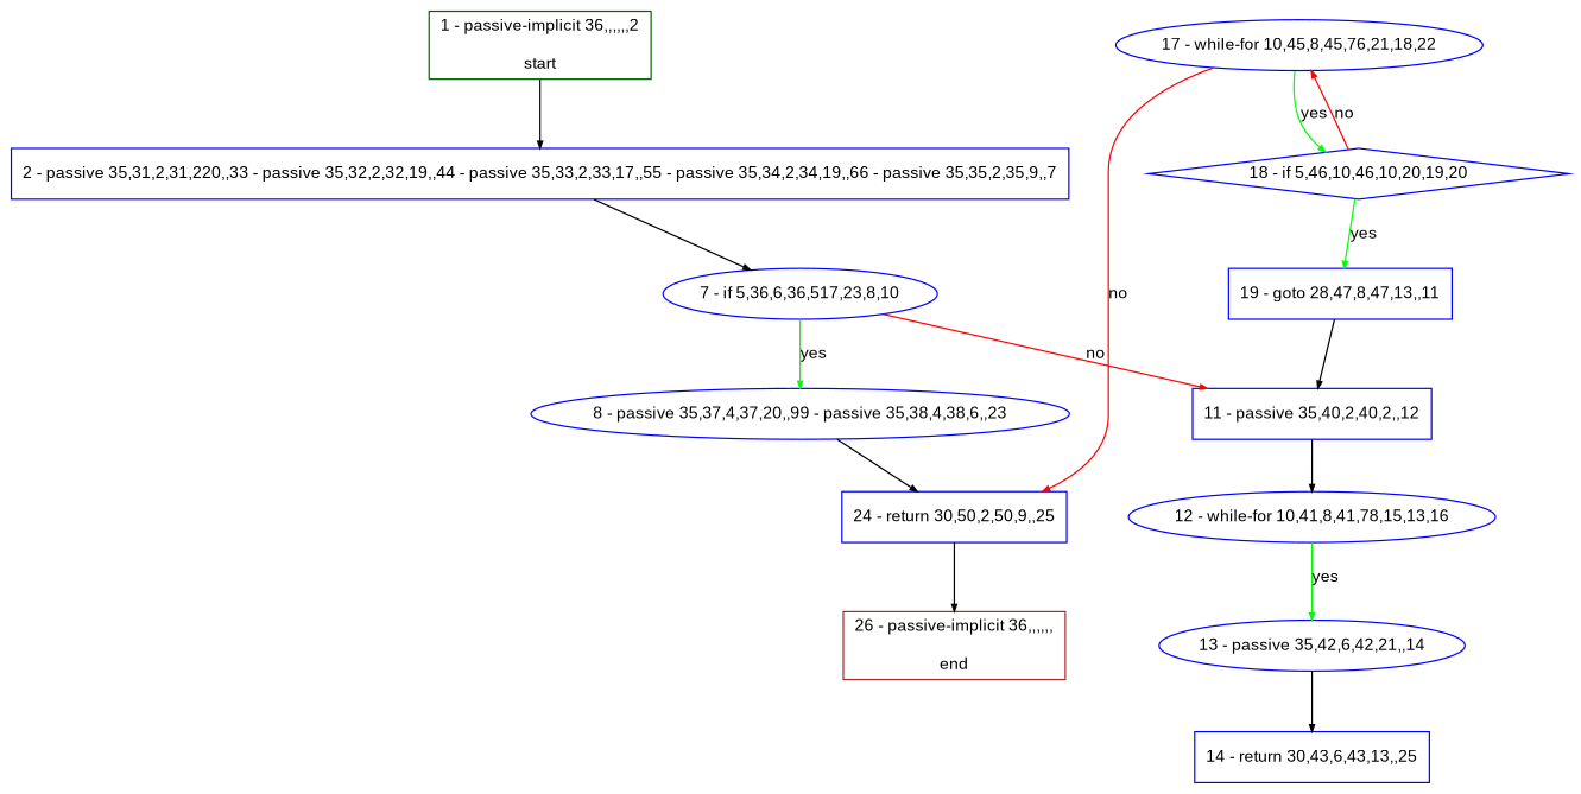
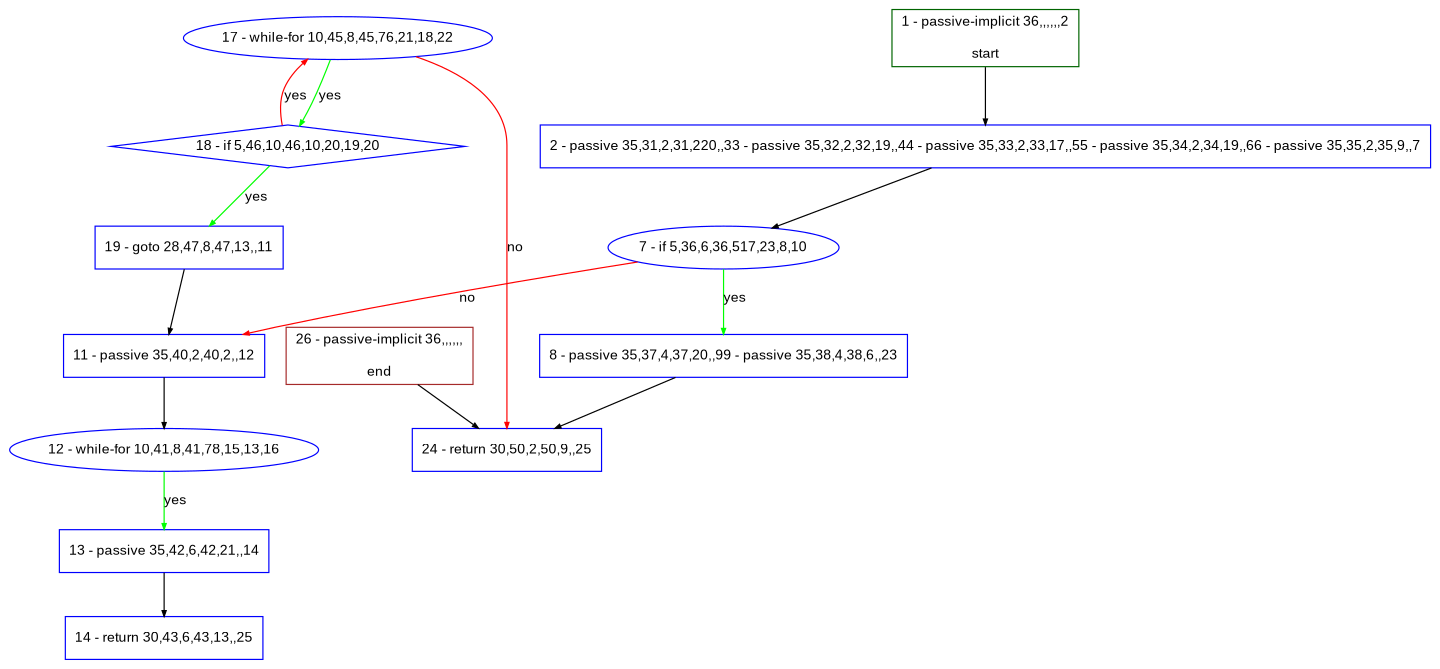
  digraph {
    bgcolor=white
    compound=true
    fillcolor="#FFFFCC"
    fontname=Arial
    fontsize=12
    pack=true
    packmode=clust
    style="rounded,filled"
    node [color="#0000ff" compound=true fillcolor="#ffffff" fixedsize=false fontname=Arial fontsize=12 node_initialized=no shape=box style=filled]
    edge [arrowhead=normal arrowsize=0.5 arrowtail=none color="#000000" compound=true dir=forward fontcolor=black fontname=Arial fontsize=12]
    n1 [label="2 - passive 35,31,2,31,220,,33 - passive 35,32,2,32,19,,44 - passive 35,33,2,33,17,,55 - passive 35,34,2,34,19,,66 - passive 35,35,2,35,9,,7"]
    n2 [label="7 - if 5,36,6,36,517,23,8,10" shape=ellipse]
-   n3 [label="8 - passive 35,37,4,37,20,,99 - passive 35,38,4,38,6,,23" shape=ellipse]
+   n3 [label="8 - passive 35,37,4,37,20,,99 - passive 35,38,4,38,6,,23"]
    n4 [label="11 - passive 35,40,2,40,2,,12"]
    n5 [color="#006400" label="1 - passive-implicit 36,,,,,,2\n\nstart"]
    n6 [label="24 - return 30,50,2,50,9,,25"]
    n7 [label="12 - while-for 10,41,8,41,78,15,13,16" shape=oval]
    n8 [color="#a52a2a" label="26 - passive-implicit 36,,,,,,\n\nend"]
-   n9 [label="13 - passive 35,42,6,42,21,,14" shape=ellipse]
+   n9 [label="13 - passive 35,42,6,42,21,,14"]
    n10 [label="14 - return 30,43,6,43,13,,25"]
    n11 [label="17 - while-for 10,45,8,45,76,21,18,22" shape=oval]
    n12 [label="18 - if 5,46,10,46,10,20,19,20" shape=diamond]
    n13 [label="19 - goto 28,47,8,47,13,,11"]
    n1 -> n2
    n2 -> n3 [color="#00ff00" label=yes]
    n2 -> n4 [color="#ff0000" label=no]
    n3 -> n6
    n4 -> n7
    n5 -> n1
-   n6 -> n8
+   n8 -> n6
    n7 -> n9 [color="#00ff00" label=yes]
    n9 -> n10
    n11 -> n6 [color="#ff0000" label=no]
    n11 -> n12 [color="#00ff00" label=yes]
-   n12 -> n11 [color="#ff0000" label=no]
+   n12 -> n11 [color="#ff0000" label=yes]
    n12 -> n13 [color="#00ff00" label=yes]
    n13 -> n4
  }
